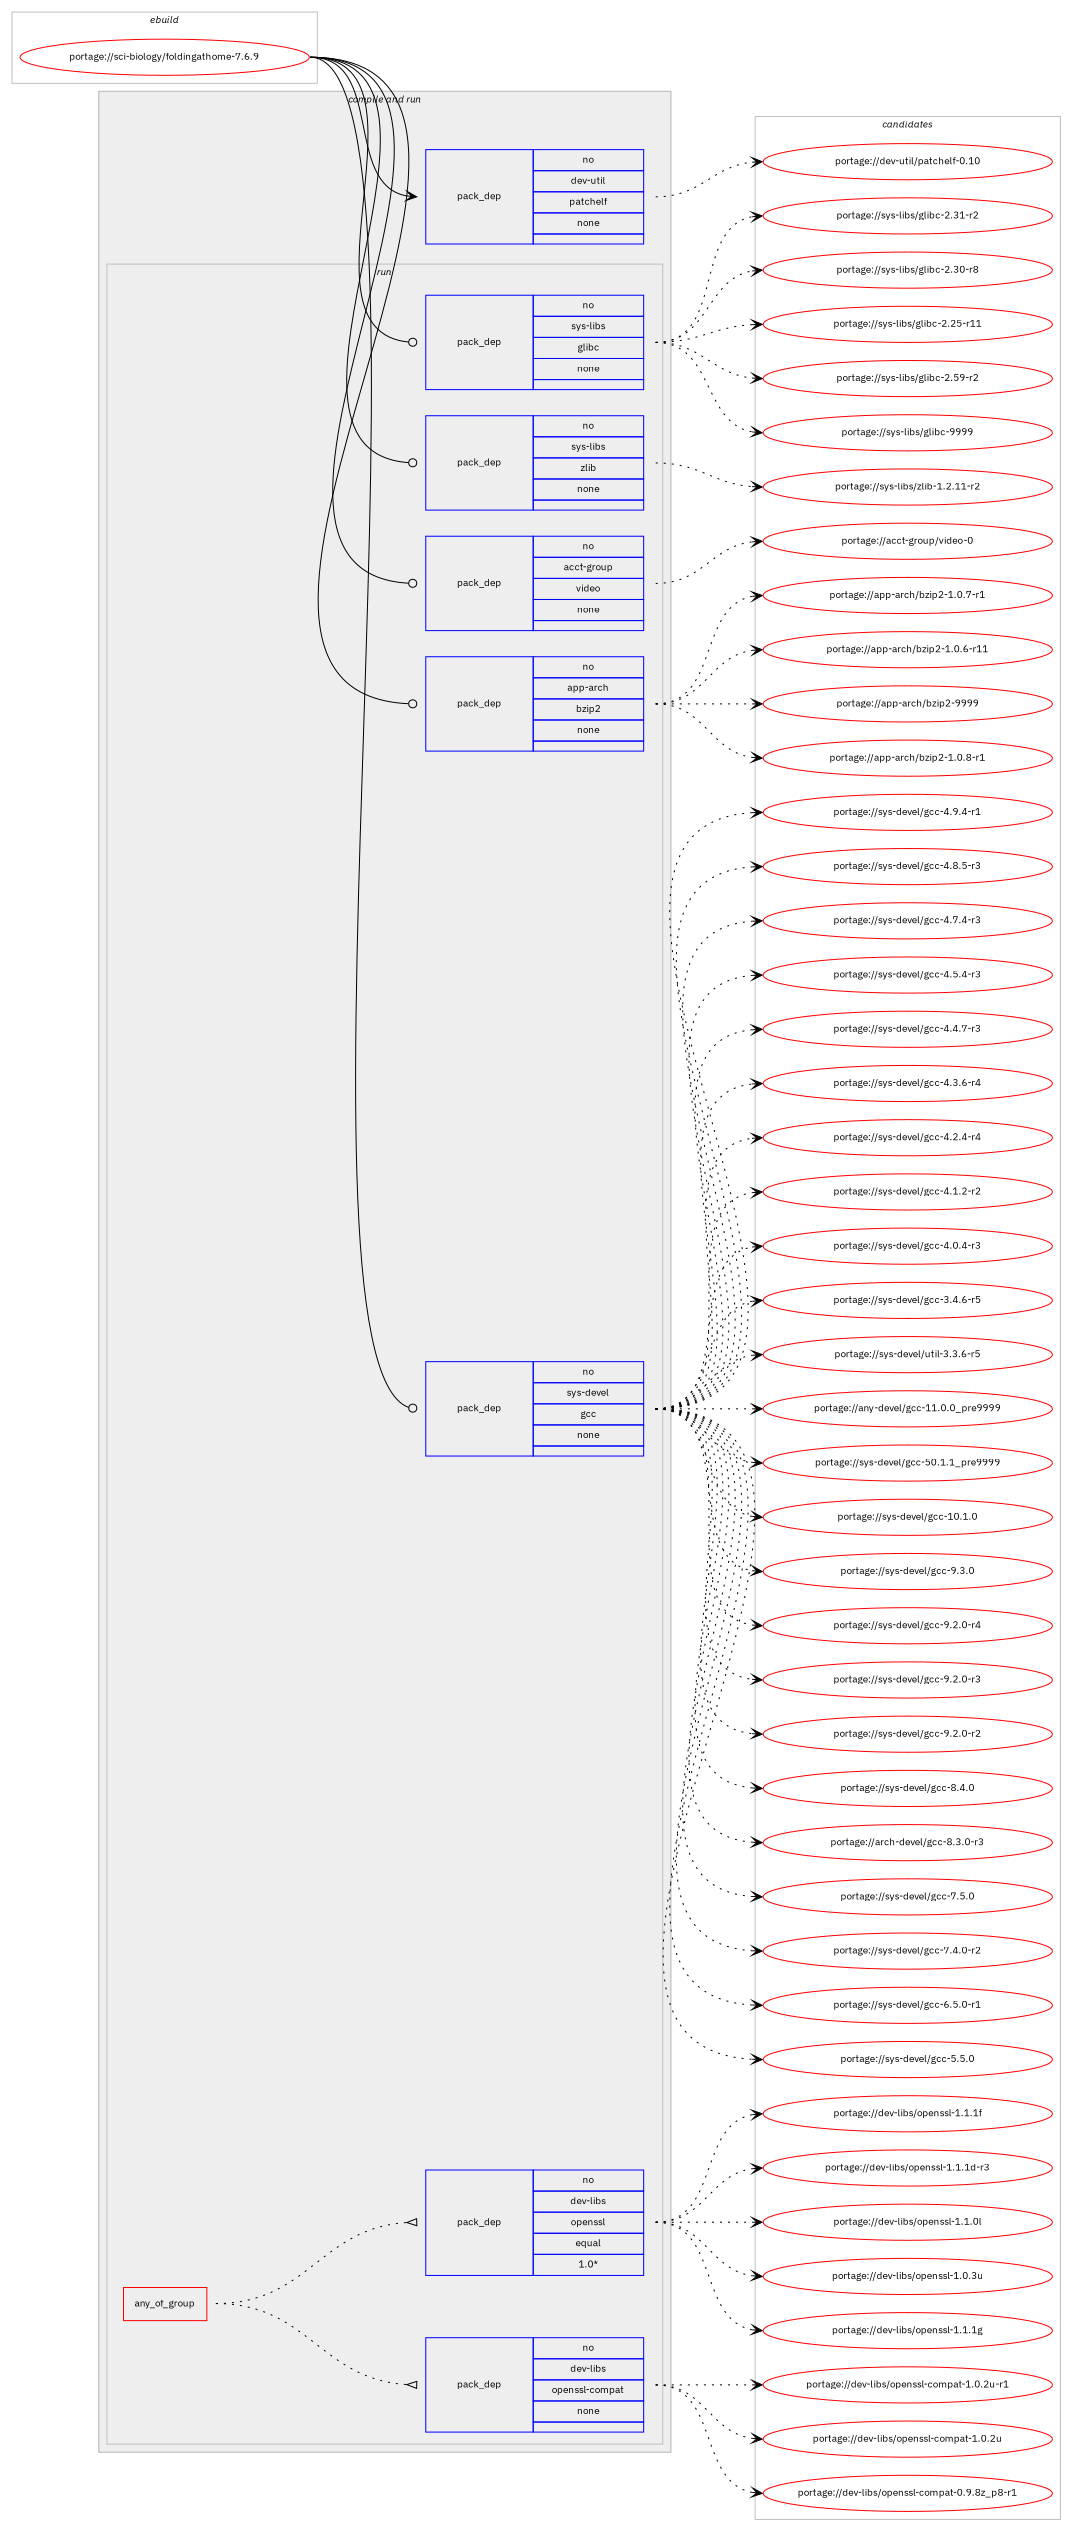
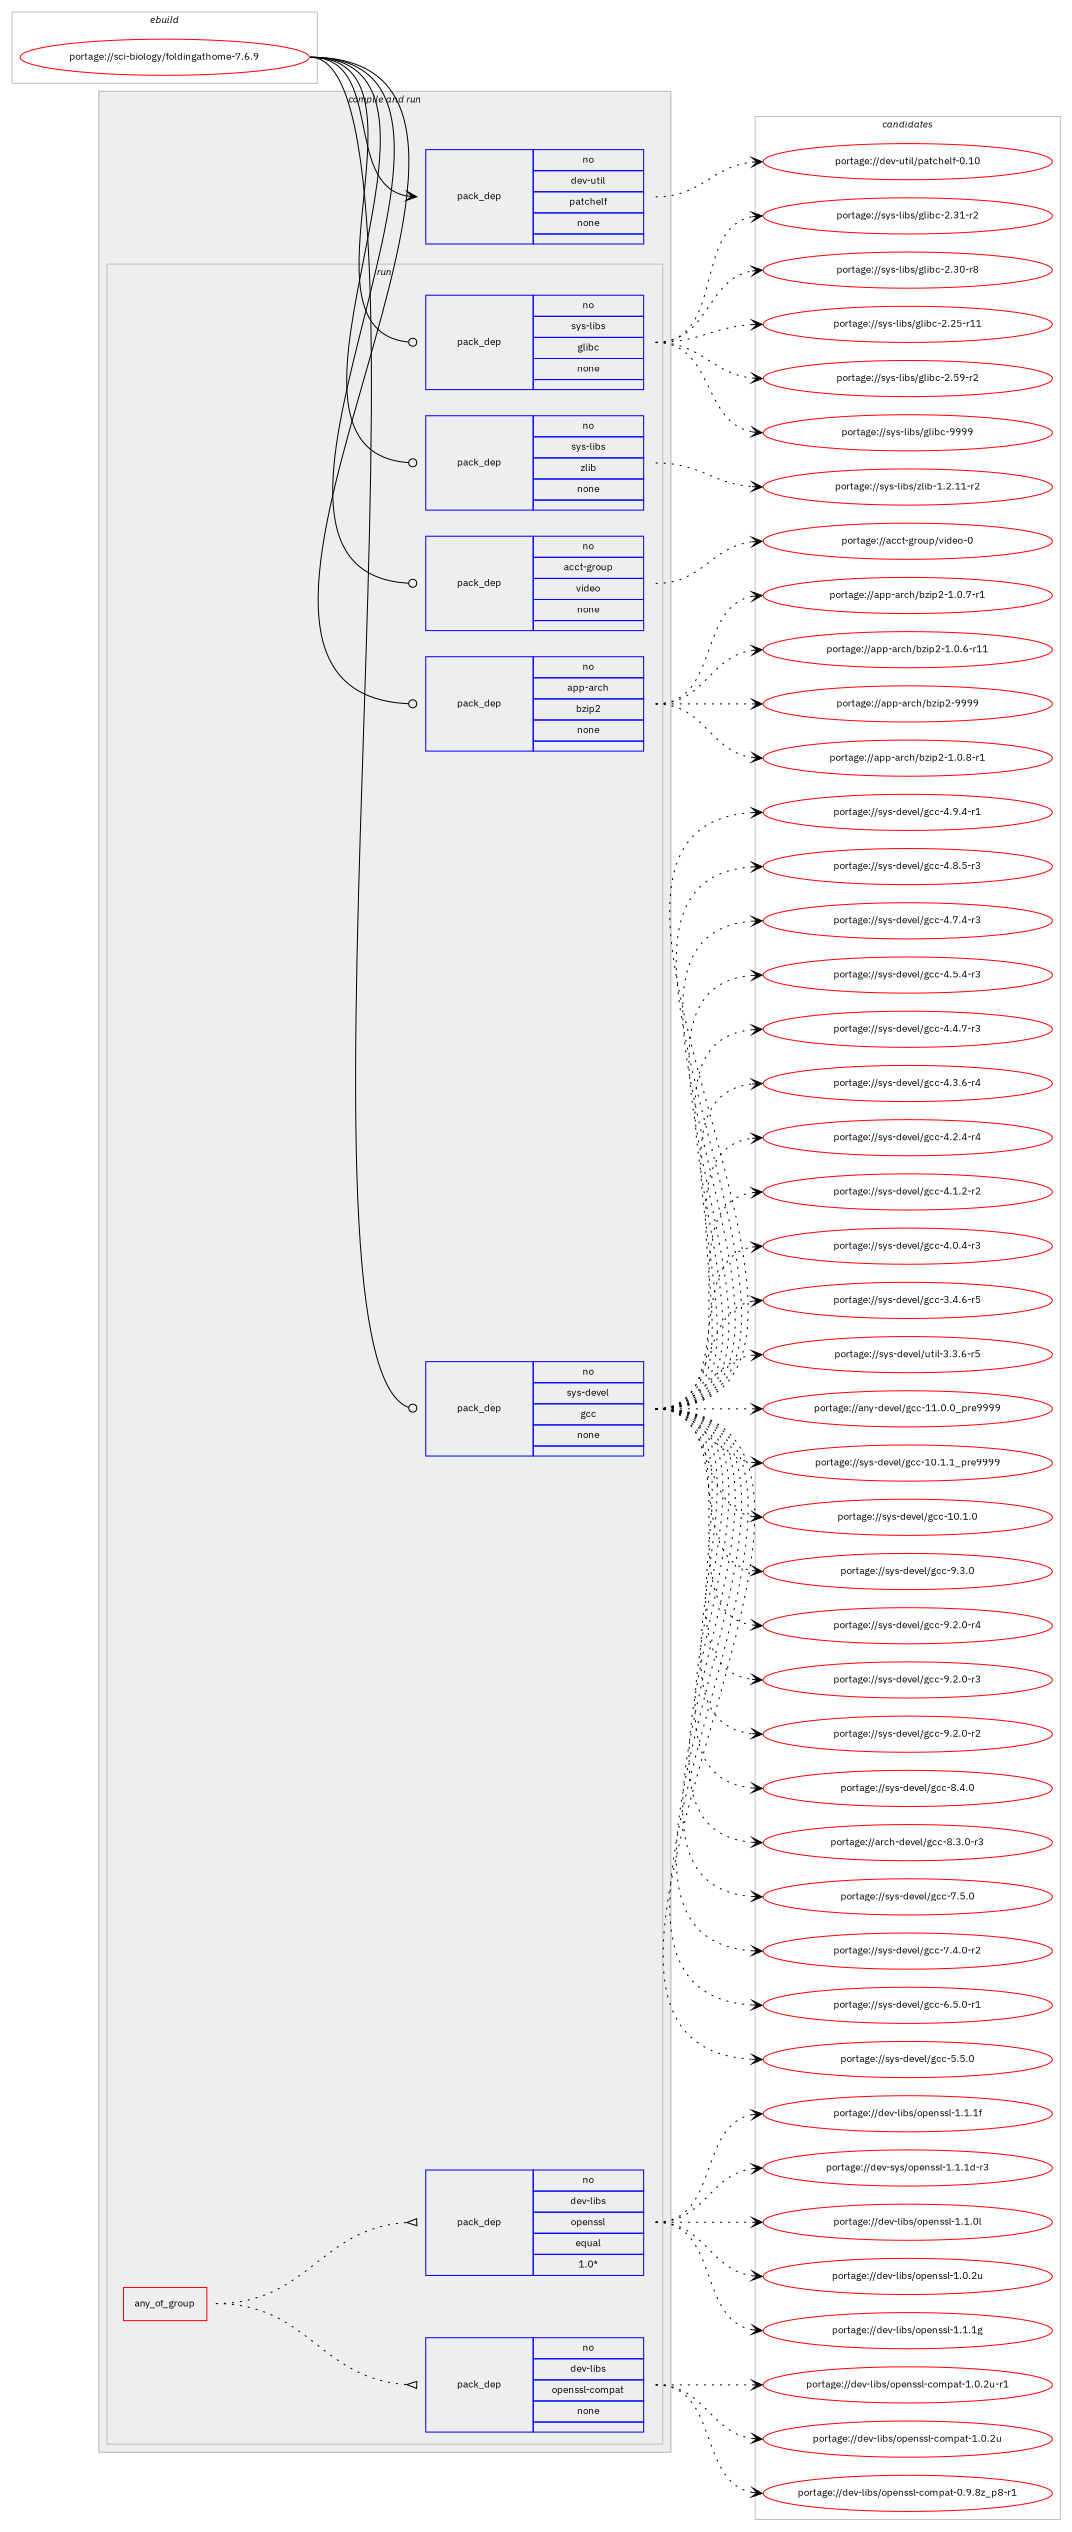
  digraph {
    compound=true
    concentrate=true
    fontname="IBM Plex Sans"
    fontsize=10
    newrank=true
    rankdir=LR
    ranksep=1.5
    node [color=red fontname="IBM Plex Sans" fontsize=10]
    edge [arrowhead=vee fontname="IBM Plex Sans" headport=w style=dotted tailport=e weight=100]
    n1 [label="portage://sci-biology/foldingathome-7.6.9" width=4]
    n2 [color=blue label=<<TABLE BORDER="0" CELLBORDER="1" CELLSPACING="0" CELLPADDING="4" WIDTH="220"><TR><TD ROWSPAN="6" CELLPADDING="30">pack_dep</TD></TR><TR><TD WIDTH="110">no</TD></TR><TR><TD>dev-util</TD></TR><TR><TD>patchelf</TD></TR><TR><TD>none</TD></TR><TR><TD></TD></TR></TABLE>> shape=none]
    n3 [color=blue label=<<TABLE BORDER="0" CELLBORDER="1" CELLSPACING="0" CELLPADDING="4" WIDTH="220"><TR><TD ROWSPAN="6" CELLPADDING="30">pack_dep</TD></TR><TR><TD WIDTH="110">no</TD></TR><TR><TD>dev-libs</TD></TR><TR><TD>openssl-compat</TD></TR><TR><TD>none</TD></TR><TR><TD></TD></TR></TABLE>> shape=none]
    n4 [color=blue label=<<TABLE BORDER="0" CELLBORDER="1" CELLSPACING="0" CELLPADDING="4" WIDTH="220"><TR><TD ROWSPAN="6" CELLPADDING="30">pack_dep</TD></TR><TR><TD WIDTH="110">no</TD></TR><TR><TD>dev-libs</TD></TR><TR><TD>openssl</TD></TR><TR><TD>equal</TD></TR><TR><TD>1.0*</TD></TR></TABLE>> shape=none]
    n5 [label=<<TABLE BORDER="0" CELLBORDER="1" CELLSPACING="0" CELLPADDING="4"><TR><TD CELLPADDING="10">any_of_group</TD></TR></TABLE>> shape=none]
    n6 [color=blue label=<<TABLE BORDER="0" CELLBORDER="1" CELLSPACING="0" CELLPADDING="4" WIDTH="220"><TR><TD ROWSPAN="6" CELLPADDING="30">pack_dep</TD></TR><TR><TD WIDTH="110">no</TD></TR><TR><TD>acct-group</TD></TR><TR><TD>video</TD></TR><TR><TD>none</TD></TR><TR><TD></TD></TR></TABLE>> shape=none]
    n7 [color=blue label=<<TABLE BORDER="0" CELLBORDER="1" CELLSPACING="0" CELLPADDING="4" WIDTH="220"><TR><TD ROWSPAN="6" CELLPADDING="30">pack_dep</TD></TR><TR><TD WIDTH="110">no</TD></TR><TR><TD>app-arch</TD></TR><TR><TD>bzip2</TD></TR><TR><TD>none</TD></TR><TR><TD></TD></TR></TABLE>> shape=none]
    n8 [color=blue label=<<TABLE BORDER="0" CELLBORDER="1" CELLSPACING="0" CELLPADDING="4" WIDTH="220"><TR><TD ROWSPAN="6" CELLPADDING="30">pack_dep</TD></TR><TR><TD WIDTH="110">no</TD></TR><TR><TD>sys-devel</TD></TR><TR><TD>gcc</TD></TR><TR><TD>none</TD></TR><TR><TD></TD></TR></TABLE>> shape=none]
    n9 [color=blue label=<<TABLE BORDER="0" CELLBORDER="1" CELLSPACING="0" CELLPADDING="4" WIDTH="220"><TR><TD ROWSPAN="6" CELLPADDING="30">pack_dep</TD></TR><TR><TD WIDTH="110">no</TD></TR><TR><TD>sys-libs</TD></TR><TR><TD>glibc</TD></TR><TR><TD>none</TD></TR><TR><TD></TD></TR></TABLE>> shape=none]
    n10 [color=blue label=<<TABLE BORDER="0" CELLBORDER="1" CELLSPACING="0" CELLPADDING="4" WIDTH="220"><TR><TD ROWSPAN="6" CELLPADDING="30">pack_dep</TD></TR><TR><TD WIDTH="110">no</TD></TR><TR><TD>sys-libs</TD></TR><TR><TD>zlib</TD></TR><TR><TD>none</TD></TR><TR><TD></TD></TR></TABLE>> shape=none]
    n11 [label="portage://dev-libs/openssl-compat-1.0.2u-r1" width=4]
    n12 [label="portage://dev-libs/openssl-compat-1.0.2u" width=4]
    n13 [label="portage://dev-libs/openssl-compat-0.9.8z_p8-r1" width=4]
    n14 [label="portage://dev-util/patchelf-0.10" width=4]
    n15 [label="portage://dev-libs/openssl-1.1.1g" width=4]
    n16 [label="portage://dev-libs/openssl-1.1.1f" width=4]
-   n17 [label="portage://dev-libs/openssl-1.1.1d-r3" width=4]
+   n17 [label="portage://dev-sys/openssl-1.1.1d-r3" width=4]
    n18 [label="portage://dev-libs/openssl-1.1.0l" width=4]
-   n19 [label="portage://dev-libs/openssl-1.0.3u" width=4]
+   n19 [label="portage://dev-libs/openssl-1.0.2u" width=4]
    n20 [label="portage://acct-group/video-0" width=4]
    n21 [label="portage://app-arch/bzip2-9999" width=4]
    n22 [label="portage://app-arch/bzip2-1.0.8-r1" width=4]
    n23 [label="portage://app-arch/bzip2-1.0.7-r1" width=4]
    n24 [label="portage://app-arch/bzip2-1.0.6-r11" width=4]
    n25 [label="portage://sys-devel/gcc-9.3.0" width=4]
    n26 [label="portage://sys-devel/gcc-9.2.0-r4" width=4]
    n27 [label="portage://sys-devel/gcc-9.2.0-r3" width=4]
    n28 [label="portage://sys-devel/gcc-9.2.0-r2" width=4]
    n29 [label="portage://sys-devel/gcc-8.4.0" width=4]
    n30 [label="portage://arch-devel/gcc-8.3.0-r3" width=4]
    n31 [label="portage://sys-devel/gcc-7.5.0" width=4]
    n32 [label="portage://sys-devel/gcc-7.4.0-r2" width=4]
    n33 [label="portage://sys-devel/gcc-6.5.0-r1" width=4]
    n34 [label="portage://sys-devel/gcc-5.5.0" width=4]
    n35 [label="portage://sys-devel/gcc-4.9.4-r1" width=4]
    n36 [label="portage://sys-devel/gcc-4.8.5-r3" width=4]
    n37 [label="portage://sys-devel/gcc-4.7.4-r3" width=4]
    n38 [label="portage://sys-devel/gcc-4.5.4-r3" width=4]
    n39 [label="portage://sys-devel/gcc-4.4.7-r3" width=4]
    n40 [label="portage://sys-devel/gcc-4.3.6-r4" width=4]
    n41 [label="portage://sys-devel/gcc-4.2.4-r4" width=4]
    n42 [label="portage://sys-devel/gcc-4.1.2-r2" width=4]
    n43 [label="portage://sys-devel/gcc-4.0.4-r3" width=4]
    n44 [label="portage://sys-devel/gcc-3.4.6-r5" width=4]
    n45 [label="portage://sys-devel/util-3.3.6-r5" width=4]
    n46 [label="portage://any-devel/gcc-11.0.0_pre9999" width=4]
-   n47 [label="portage://sys-devel/gcc-50.1.1_pre9999" width=4]
+   n47 [label="portage://sys-devel/gcc-10.1.1_pre9999" width=4]
    n48 [label="portage://sys-devel/gcc-10.1.0" width=4]
    n49 [label="portage://sys-libs/glibc-9999" width=4]
    n50 [label="portage://sys-libs/glibc-2.31-r2" width=4]
    n51 [label="portage://sys-libs/glibc-2.30-r8" width=4]
    n52 [label="portage://sys-libs/glibc-2.25-r11" width=4]
    n53 [label="portage://sys-libs/glibc-2.59-r2" width=4]
    n54 [label="portage://sys-libs/zlib-1.2.11-r2" width=4]
    subgraph cluster_1 {
      color=gray
      label=<<i>ebuild</i>>
      rank=same
      n1
    }
    subgraph cluster_2 {
      color=gray
      label=<<i>dependencies</i>>
      subgraph cluster_3 {
        color=gray
        fillcolor="#eeeeee"
        label=<<i>compile</i>>
        style=filled
        subgraph sub_4 {
          color=gray
          fillcolor="#eeeeee"
          label=<<i>compile</i>>
          style=filled
          n2
        }
      }
      subgraph cluster_5 {
        color=gray
        fillcolor="#eeeeee"
        label=<<i>compile and run</i>>
        style=filled
      }
      subgraph cluster_6 {
        color=gray
        fillcolor="#eeeeee"
        label=<<i>run</i>>
        style=filled
        subgraph sub_7 {
          color=gray
          fillcolor="#eeeeee"
          label=<<i>run</i>>
          style=filled
          n5
          subgraph sub_8 {
            color=gray
            fillcolor="#eeeeee"
            label=<<i>run</i>>
            style=filled
            n3
          }
          subgraph sub_9 {
            color=gray
            fillcolor="#eeeeee"
            label=<<i>run</i>>
            style=filled
            n4
          }
        }
        subgraph sub_10 {
          color=gray
          fillcolor="#eeeeee"
          label=<<i>run</i>>
          style=filled
          n6
        }
        subgraph sub_11 {
          color=gray
          fillcolor="#eeeeee"
          label=<<i>run</i>>
          style=filled
          n7
        }
        subgraph sub_12 {
          color=gray
          fillcolor="#eeeeee"
          label=<<i>run</i>>
          style=filled
          n8
        }
        subgraph sub_13 {
          color=gray
          fillcolor="#eeeeee"
          label=<<i>run</i>>
          style=filled
          n9
        }
        subgraph sub_14 {
          color=gray
          fillcolor="#eeeeee"
          label=<<i>run</i>>
          style=filled
          n10
        }
      }
    }
    subgraph cluster_15 {
      color=gray
      label=<<i>candidates</i>>
      rank=same
      subgraph sub_16 {
        color=black
        label=<<i>candidates</i>>
        nodesep=1
        rank=same
        n11
        n12
        n13
      }
      subgraph sub_17 {
        color=black
        label=<<i>candidates</i>>
        nodesep=1
        rank=same
        n14
      }
      subgraph sub_18 {
        color=black
        label=<<i>candidates</i>>
        nodesep=1
        rank=same
        n15
        n16
        n17
        n18
        n19
      }
      subgraph sub_19 {
        color=black
        label=<<i>candidates</i>>
        nodesep=1
        rank=same
        n20
      }
      subgraph sub_20 {
        color=black
        label=<<i>candidates</i>>
        nodesep=1
        rank=same
        n21
        n22
        n23
        n24
      }
      subgraph sub_21 {
        color=black
        label=<<i>candidates</i>>
        nodesep=1
        rank=same
        n25
        n26
        n27
        n28
        n29
        n30
        n31
        n32
        n33
        n34
        n35
        n36
        n37
        n38
        n39
        n40
        n41
        n42
        n43
        n44
        n45
        n46
        n47
        n48
      }
      subgraph sub_22 {
        color=black
        label=<<i>candidates</i>>
        nodesep=1
        rank=same
        n49
        n50
        n51
        n52
        n53
      }
      subgraph sub_23 {
        color=black
        label=<<i>candidates</i>>
        nodesep=1
        rank=same
        n54
      }
    }
    n1 -> n2 [style=solid weight=20]
    n1 -> n6 [arrowhead=odot style=solid weight=20]
    n1 -> n7 [arrowhead=odot style=solid weight=20]
    n1 -> n8 [arrowhead=odot style=solid weight=20]
    n1 -> n9 [arrowhead=odot style=solid weight=20]
    n1 -> n10 [arrowhead=odot style=solid weight=20]
    n2 -> n14
    n3 -> n11
    n3 -> n12
    n3 -> n13
    n4 -> n15
    n4 -> n16
    n4 -> n17
    n4 -> n18
    n4 -> n19
    n5 -> n3 [arrowhead=oinv weight=20]
    n5 -> n4 [arrowhead=oinv weight=20]
    n6 -> n20
    n7 -> n21
    n7 -> n22
    n7 -> n23
    n7 -> n24
    n8 -> n25
    n8 -> n26
    n8 -> n27
    n8 -> n28
    n8 -> n29
    n8 -> n30
    n8 -> n31
    n8 -> n32
    n8 -> n33
    n8 -> n34
    n8 -> n35
    n8 -> n36
    n8 -> n37
    n8 -> n38
    n8 -> n39
    n8 -> n40
    n8 -> n41
    n8 -> n42
    n8 -> n43
    n8 -> n44
    n8 -> n45
    n8 -> n46
    n8 -> n47
    n8 -> n48
    n9 -> n49
    n9 -> n50
    n9 -> n51
    n9 -> n52
    n9 -> n53
    n10 -> n54
  }
